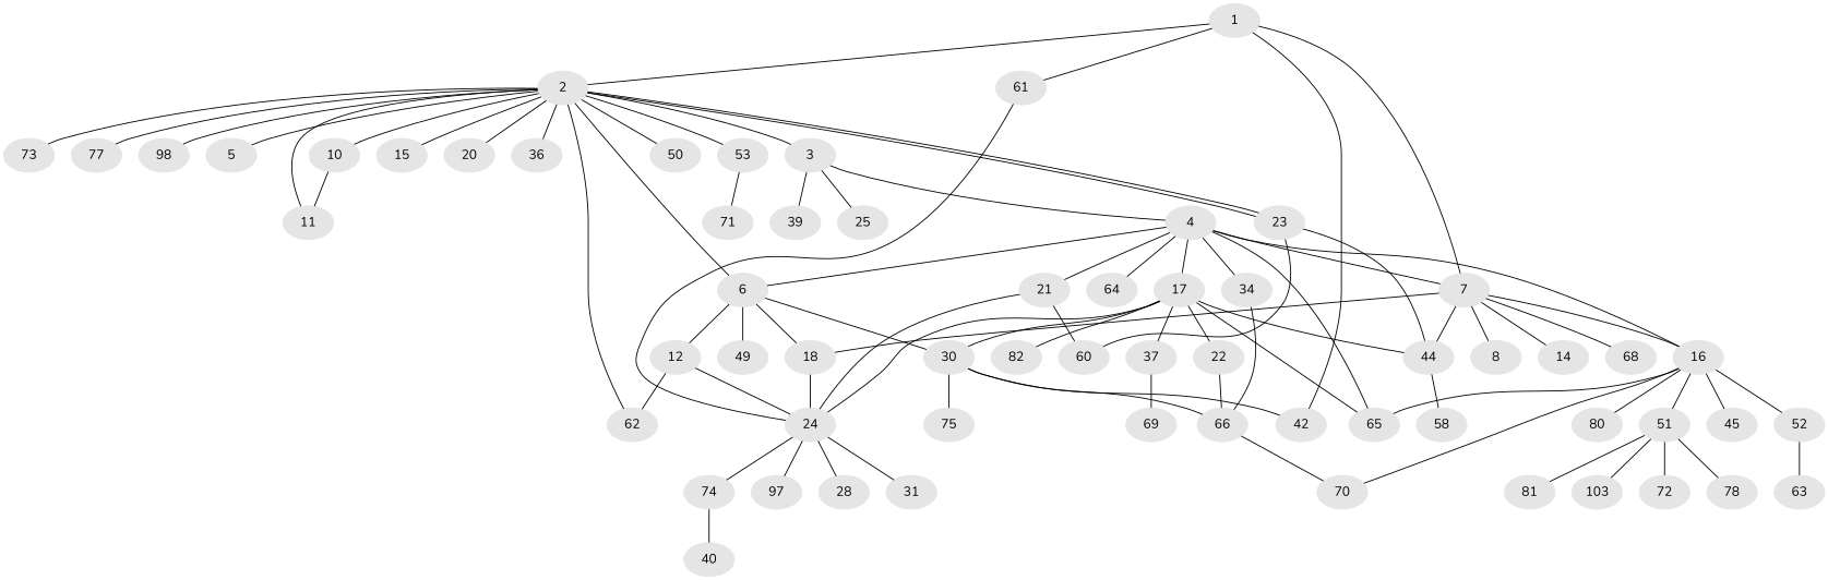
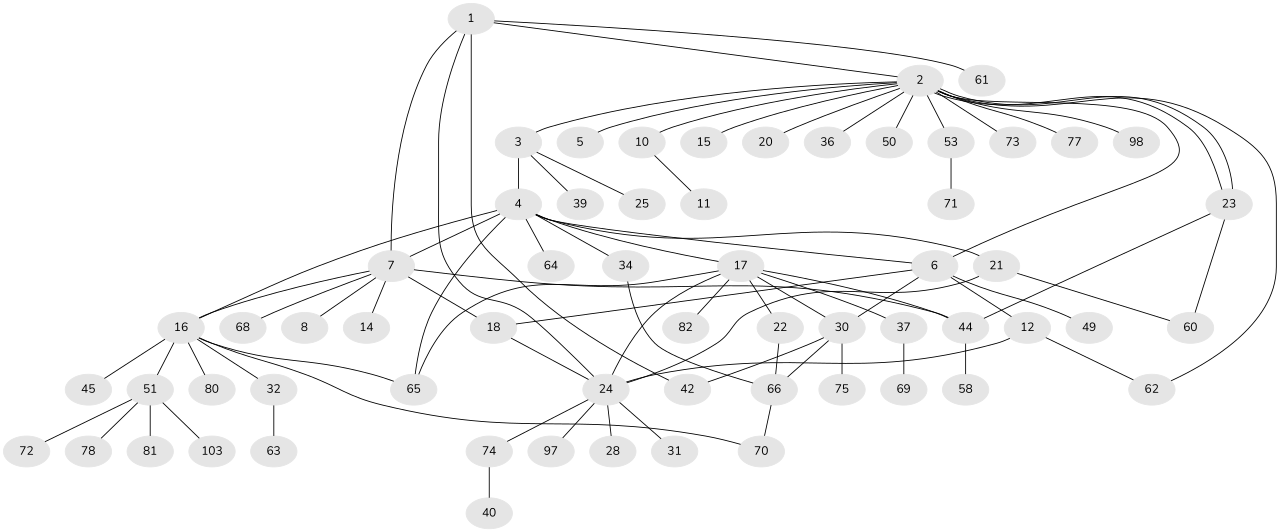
  graph {
    fontname=Nunito
    node [color=gray90 fontname=Nunito style=filled]
    edge [fontname=Nunito]
    1
    2
    7
    24 [super="+43"]
    42 [super="+59"]
    61
    3
    5
    6 [super="+99"]
    10 [super="+89+100"]
    11
    15 [super="+26+91"]
    20
    23
    36
    50
    53
    62 [super="+84"]
    73
    77
    98
    16 [super="+29+35+47"]
    18 [super="+105+88+41"]
    8 [super="+67"]
    14
    44 [super="+93+54+66"]
    68 [super="+87+107"]
    28
    31 [super="+33"]
    74
    97
    4 [super="+9+13"]
    25 [super="+57"]
    39
    12
    30
    49
    60
    71
    17 [super="+19+76"]
    21 [super="+27"]
    34 [super="+56"]
    64
    65 [super="+79"]
-   32 [label=52]
+   32
    45
    51
    70
    80
    22
    37
    82
    n53 [label=66 super="+94+92"]
    75
    58
    63
    72
    78
    81
    103
    69
    40
    1 -- 2
    1 -- 7
-   61 -- 24
+   1 -- 24
    1 -- 42
    1 -- 61
    2 -- 3
    2 -- 5
    2 -- 6 [weight=2]
    2 -- 10
-   2 -- 11
    2 -- 15
    2 -- 20
    2 -- 23
    2 -- 23
    2 -- 36
    2 -- 50
    2 -- 53
    2 -- 62
    2 -- 73
    2 -- 77
    2 -- 98
    7 -- 16
    7 -- 18
    7 -- 8
    7 -- 14
    7 -- 44
    7 -- 68
    24 -- 28
    24 -- 31
    24 -- 74
    24 -- 97
    3 -- 4
    3 -- 25
    3 -- 39
    6 -- 18
    6 -- 12
    6 -- 30
    6 -- 49
    10 -- 11
    23 -- 44
    23 -- 60
    53 -- 71
    16 -- 65
    16 -- 32
    16 -- 45
    16 -- 51
    16 -- 70
    16 -- 80
    18 -- 24
    44 -- 58
    74 -- 40
    4 -- 7 [weight=2]
    4 -- 6
    4 -- 16
    4 -- 17
    4 -- 21
    4 -- 34
    4 -- 64
    4 -- 65
    12 -- 24
    12 -- 62
    30 -- 42
    30 -- n53
    30 -- 75
    17 -- 24
    17 -- 44
    17 -- 30
    17 -- 65
    17 -- 22
    17 -- 37
    17 -- 82
    21 -- 24
    21 -- 60
    34 -- n53
    32 -- 63
    51 -- 72
    51 -- 78
    51 -- 81
    51 -- 103
    22 -- n53
    37 -- 69
    n53 -- 70
  }
